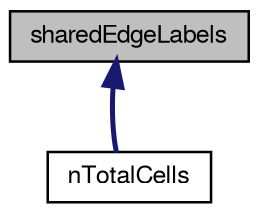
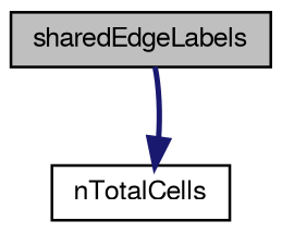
  digraph {
    rankdir=TB
    node [color=black fontname=FreeSans fontsize=10 shape=record]
    n1 [fillcolor=grey75 fontcolor=black height=0.2 label=sharedEdgeLabels style=filled width=0.4]
    n2 [height=0.2 label=nTotalCells width=0.4]
-   n1 -> n2 [color=midnightblue dir=back fontname=FreeSans fontsize=10 labelfontname=FreeSans labelfontsize=10 style=bold]
+   n2 -> n1 [color=midnightblue dir=back fontname=FreeSans fontsize=10 labelfontname=FreeSans labelfontsize=10 style=bold]
  }
